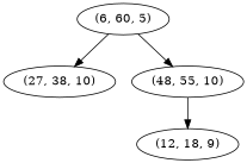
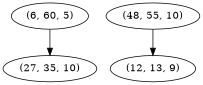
  digraph {
    "(6, 60, 5)"
-   "(27, 35, 10)" [label="(27, 38, 10)"]
+   "(27, 35, 10)"
    "(48, 55, 10)"
-   "(12, 18, 9)"
+   "(12, 18, 9)" [label="(12, 13, 9)"]
    "(6, 60, 5)" -> "(27, 35, 10)"
-   "(6, 60, 5)" -> "(48, 55, 10)"
    "(48, 55, 10)" -> "(12, 18, 9)"
  }
